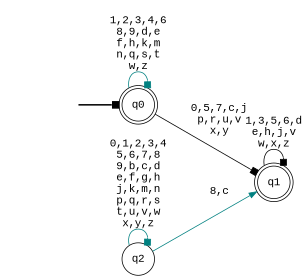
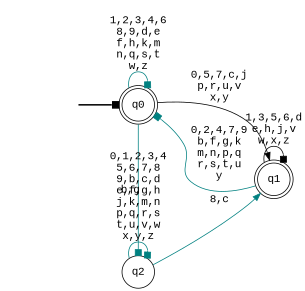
  digraph {
    fontname="Liberation Mono"
    rankdir=LR
    node [fontname="Liberation Mono" shape=doublecircle style="rounded,filled" color=black fillcolor=white]
    edge [arrowhead=box color=teal fontname="Liberation Mono"]
    __start0 [height=0 shape=none style=invis width=0 color="" fillcolor=""]
    n2 [label=q0]
    n3 [label=q1]
    n4 [label=q2 shape=circle style=filled]
    subgraph cluster_1 {
      nodesep=0.15
      ranksep=0.15
      style=invis
      __start0
      n2
    }
    __start0 -> n2 [color=black penwidth=2]
    n2 -> n2 [label="1,2,3,4,6\n8,9,d,e\nf,h,k,m\nn,q,s,t\nw,z"]
-   n2 -> n3 [color=black label="0,5,7,c,j\np,r,u,v\nx,y"]
+   n2 -> n3 [arrowhead=normal color=black label="0,5,7,c,j\np,r,u,v\nx,y"]
+   n2 -> n4 [label="b,g"]
+   n3 -> n2 [label="0,2,4,7,9\nb,f,g,k\nm,n,p,q\nr,s,t,u\ny"]
    n3 -> n3 [color=black label="1,3,5,6,d\ne,h,j,v\nw,x,z"]
    n4 -> n3 [arrowhead=normal label="8,c"]
    n4 -> n4 [label="0,1,2,3,4\n5,6,7,8\n9,b,c,d\ne,f,g,h\nj,k,m,n\np,q,r,s\nt,u,v,w\nx,y,z"]
  }
